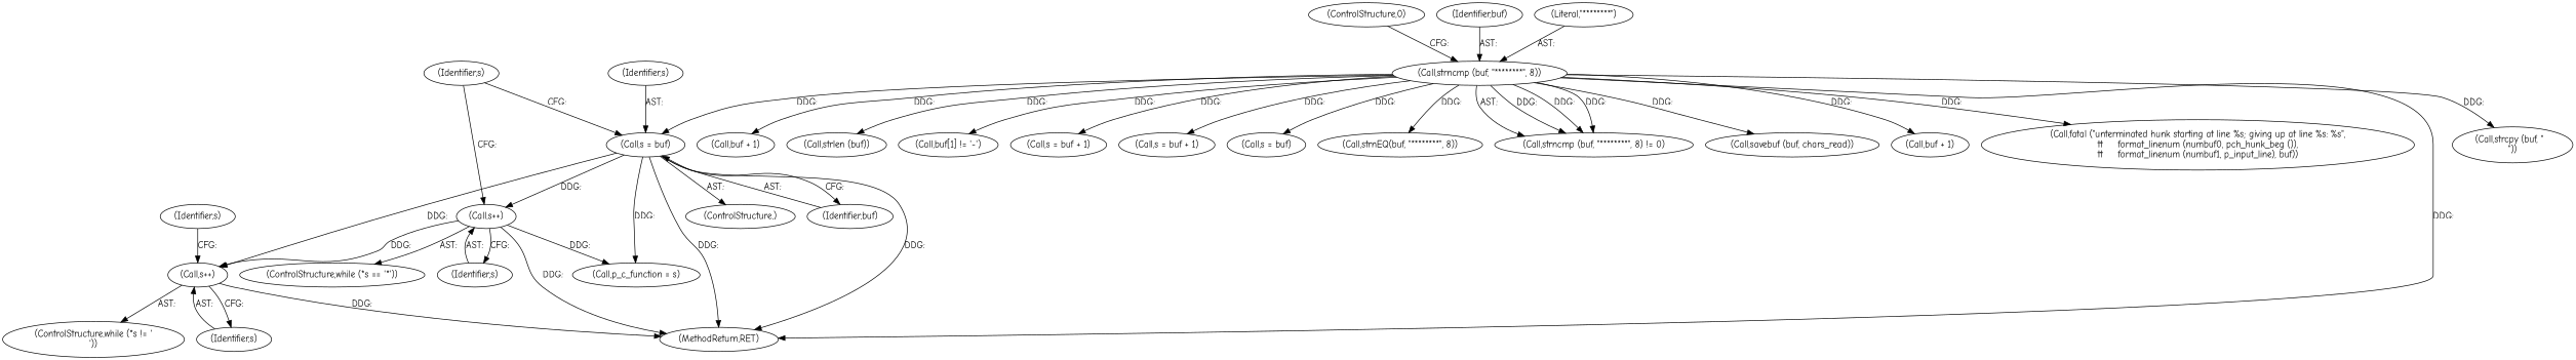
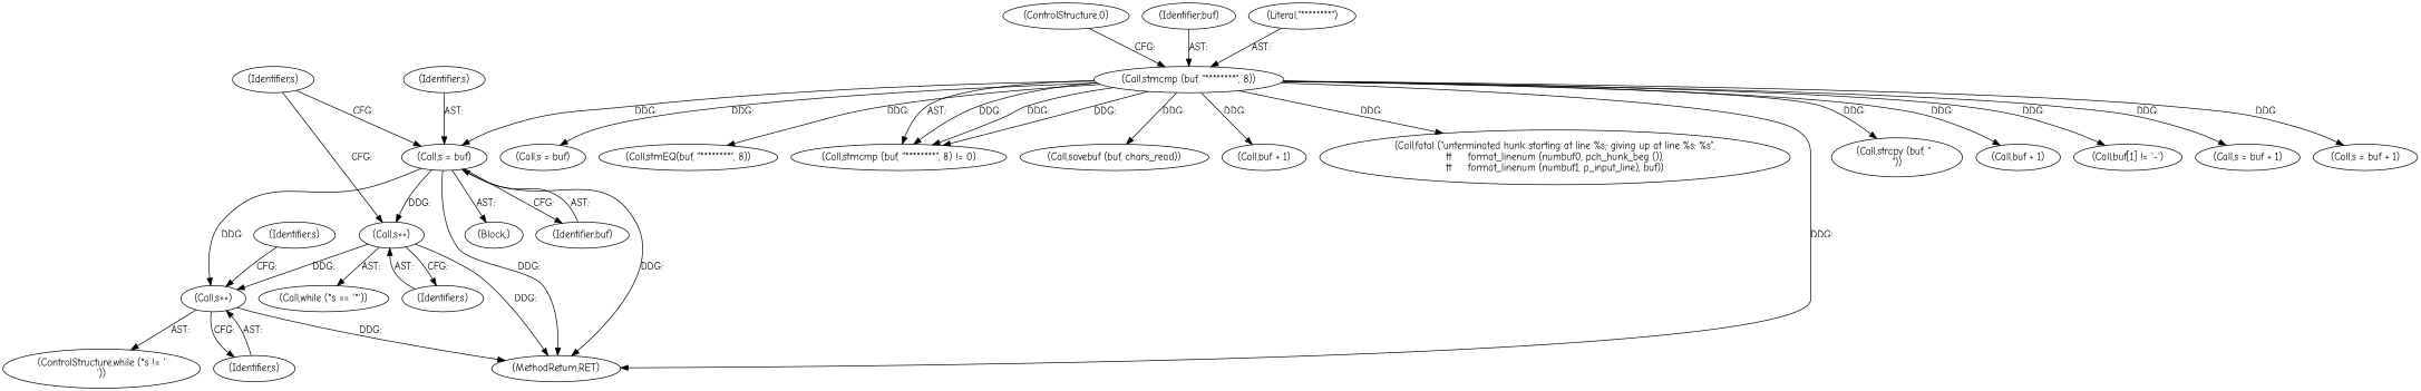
  digraph {
    fontname="Comic Neue"
    node [fontname="Comic Neue"]
    edge [fontname="Comic Neue"]
    n1 [label="(Call,s++)"]
    n2 [label="(MethodReturn,RET)"]
    n3 [label="(ControlStructure,while (*s != '\n'))"]
    n4 [label="(Identifier,s)"]
    n5 [label="(Call,s = buf)"]
    n6 [label="(Call,s++)"]
-   n7 [label="(ControlStructure,)"]
-   n8 [label="(Call,p_c_function = s)"]
+   n7 [label="(Block,)"]
    n9 [label="(Identifier,buf)"]
-   n10 [label="(ControlStructure,while (*s == '*'))"]
+   n10 [label="(Call,while (*s == '*'))"]
    n11 [label="(Identifier,s)"]
    n12 [label="(Call,strncmp (buf, \"********\", 8))"]
    n13 [label="(Call,strcpy (buf, \"  \n\"))"]
    n14 [label="(Call,buf + 1)"]
-   n15 [label="(Call,strlen (buf))"]
    n16 [label="(Call,buf[1] != '-')"]
    n17 [label="(Call,s = buf + 1)"]
    n18 [label="(Call,s = buf + 1)"]
    n19 [label="(Call,s = buf)"]
    n20 [label="(Call,strnEQ(buf, \"********\", 8))"]
    n21 [label="(Call,strncmp (buf, \"********\", 8) != 0)"]
    n22 [label="(Call,savebuf (buf, chars_read))"]
    n23 [label="(Call,buf + 1)"]
    n24 [label="(Call,fatal (\"unterminated hunk starting at line %s; giving up at line %s: %s\",\n\t\t     format_linenum (numbuf0, pch_hunk_beg ()),\n\t\t     format_linenum (numbuf1, p_input_line), buf))"]
    n25 [label="(Identifier,s)"]
    n26 [label="(Identifier,s)"]
    n27 [label="(ControlStructure,0)"]
    n28 [label="(Identifier,buf)"]
    n29 [label="(Literal,\"********\")"]
    n30 [label="(Identifier,s)"]
    n1 -> n2 [label="DDG: "]
    n1 -> n3 [label="AST: "]
    n1 -> n4 [label="CFG: "]
    n4 -> n1 [label="AST: "]
    n5 -> n1 [label="DDG: "]
    n5 -> n2 [label="DDG: "]
    n5 -> n2 [label="DDG: "]
    n5 -> n6 [label="DDG: "]
    n5 -> n7 [label="AST: "]
-   n5 -> n8 [label="DDG: "]
    n5 -> n9 [label="CFG: "]
    n6 -> n1 [label="DDG: "]
    n6 -> n2 [label="DDG: "]
-   n6 -> n8 [label="DDG: "]
    n6 -> n10 [label="AST: "]
    n6 -> n11 [label="CFG: "]
    n9 -> n5 [label="AST: "]
    n11 -> n6 [label="AST: "]
    n12 -> n2 [label="DDG: "]
    n12 -> n5 [label="DDG: "]
    n12 -> n13 [label="DDG: "]
    n12 -> n14 [label="DDG: "]
-   n12 -> n15 [label="DDG: "]
    n12 -> n16 [label="DDG: "]
    n12 -> n17 [label="DDG: "]
    n12 -> n18 [label="DDG: "]
    n12 -> n19 [label="DDG: "]
    n12 -> n20 [label="DDG: "]
    n12 -> n21 [label="AST: "]
    n12 -> n21 [label="DDG: "]
    n12 -> n21 [label="DDG: "]
    n12 -> n21 [label="DDG: "]
    n12 -> n22 [label="DDG: "]
    n12 -> n23 [label="DDG: "]
    n12 -> n24 [label="DDG: "]
    n25 -> n1 [label="CFG: "]
    n26 -> n5 [label="CFG: "]
    n26 -> n6 [label="CFG: "]
    n27 -> n12 [label="CFG: "]
    n28 -> n12 [label="AST: "]
    n29 -> n12 [label="AST: "]
    n30 -> n5 [label="AST: "]
  }
